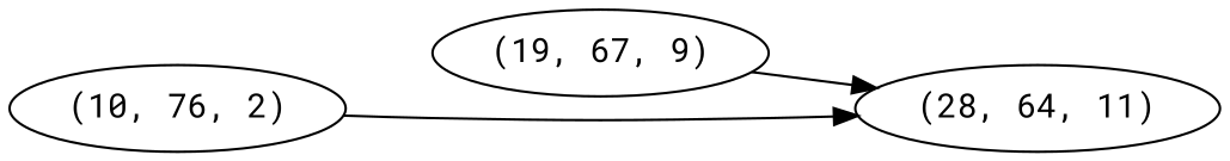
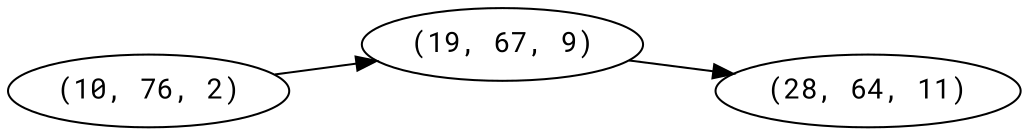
  digraph {
    fontname="Roboto Mono"
    rankdir=LR
    node [fontname="Roboto Mono"]
    edge [fontname="Roboto Mono"]
    "(10, 76, 2)"
    "(19, 67, 9)"
    "(28, 64, 11)"
-   "(10, 76, 2)" -> "(28, 64, 11)"
+   "(10, 76, 2)" -> "(19, 67, 9)"
    "(19, 67, 9)" -> "(28, 64, 11)"
  }
